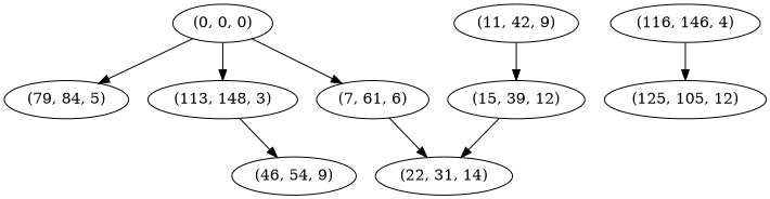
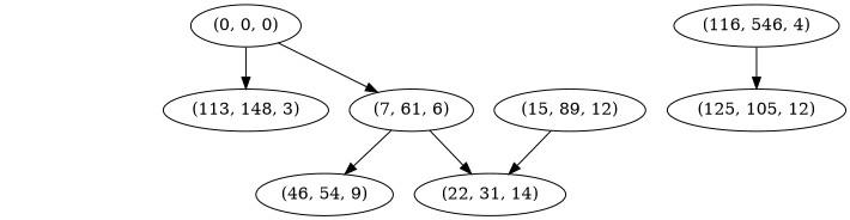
  digraph {
    "(0, 0, 0)"
    "(7, 61, 6)"
-   "(79, 84, 5)"
    "(113, 148, 3)"
    n5 [label="(46, 54, 9)"]
    "(22, 31, 14)"
-   "(11, 42, 9)"
-   "(15, 39, 12)"
+   "(15, 39, 12)" [label="(15, 89, 12)"]
    n9 [label="(125, 105, 12)"]
-   "(116, 146, 4)"
+   "(116, 146, 4)" [label="(116, 546, 4)"]
    "(0, 0, 0)" -> "(7, 61, 6)"
-   "(0, 0, 0)" -> "(79, 84, 5)"
    "(0, 0, 0)" -> "(113, 148, 3)"
-   "(113, 148, 3)" -> n5
+   "(7, 61, 6)" -> n5
    "(7, 61, 6)" -> "(22, 31, 14)"
-   "(11, 42, 9)" -> "(15, 39, 12)"
    "(15, 39, 12)" -> "(22, 31, 14)"
    "(116, 146, 4)" -> n9
  }
